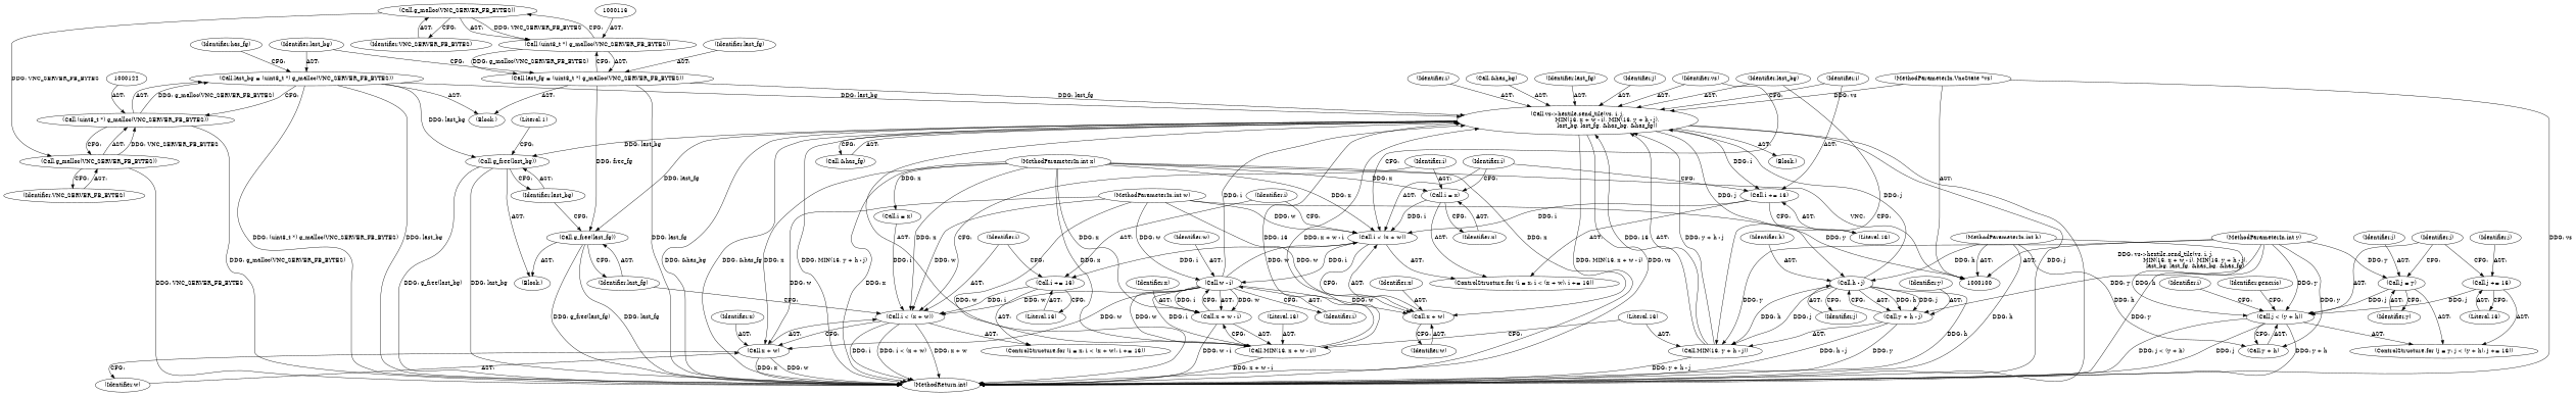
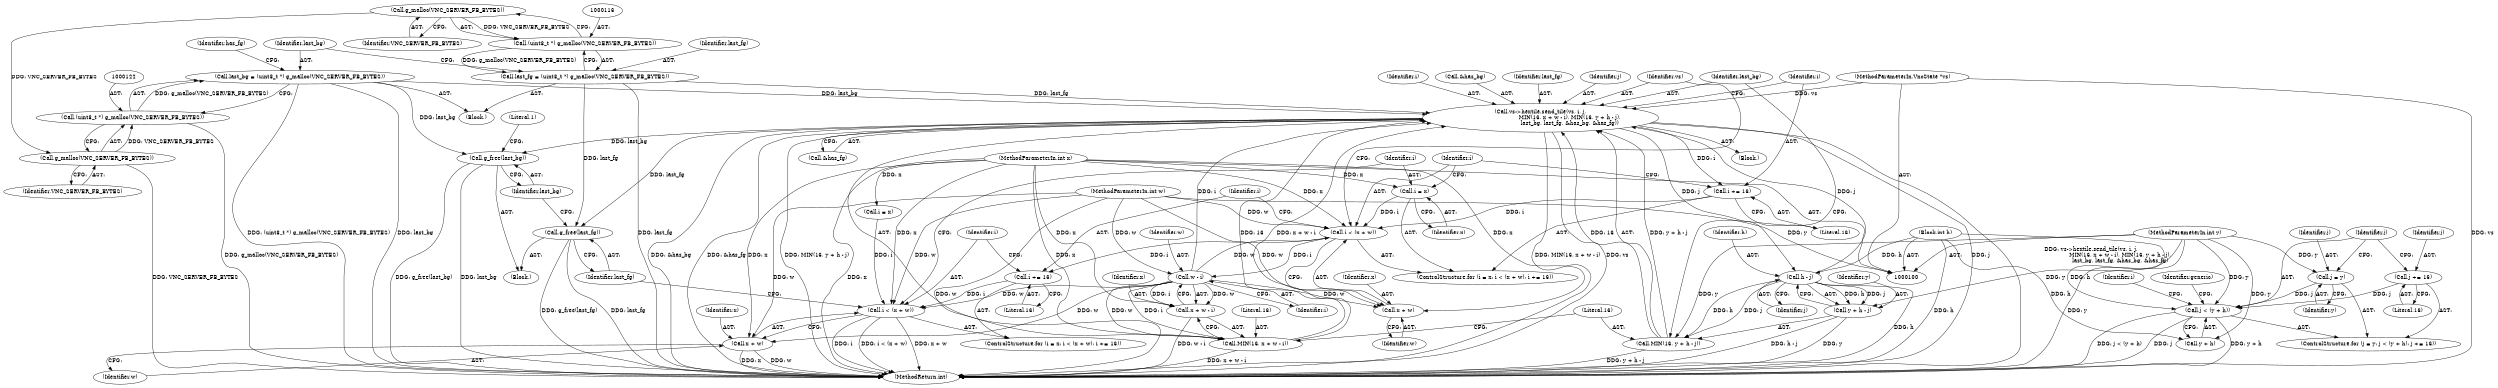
  digraph {
    n1 [label="(Call,vs->hextile.send_tile(vs, i, j,\n                                  MIN(16, x + w - i), MIN(16, y + h - j),\n                                  last_bg, last_fg, &has_bg, &has_fg))"]
    n2 [label="(Call,i += 16)"]
    n3 [label="(Call,h - j)"]
    n4 [label="(Call,g_free(last_fg))"]
    n5 [label="(Call,g_free(last_bg))"]
    n6 [label="(Block,)"]
    n7 [label="(Call,&has_fg)"]
    n8 [label="(MethodReturn,int)"]
    n9 [label="(Call,i < (x + w))"]
    n10 [label="(ControlStructure,for (i = x; i < (x + w); i += 16))"]
    n11 [label="(Literal,16)"]
    n12 [label="(Call,MIN(16, y + h - j))"]
    n13 [label="(Call,y + h - j)"]
    n14 [label="(Identifier,j)"]
    n15 [label="(Identifier,last_fg)"]
    n16 [label="(Block,)"]
    n17 [label="(Identifier,last_bg)"]
    n18 [label="(MethodParameterIn,VncState *vs)"]
    1000100
    n20 [label="(Call,w - i)"]
    n21 [label="(Call,MIN(16, x + w - i))"]
    n22 [label="(Call,i < (x + w))"]
    n23 [label="(Call,x + w)"]
    n24 [label="(Call,x + w)"]
    n25 [label="(Call,x + w - i)"]
    n26 [label="(Identifier,i)"]
    n27 [label="(Call,i += 16)"]
    n28 [label="(ControlStructure,for (i = x; i < (x + w); i += 16))"]
    n29 [label="(Identifier,w)"]
    n30 [label="(Identifier,w)"]
    n31 [label="(MethodParameterIn,int w)"]
    n32 [label="(Literal,16)"]
-   n33 [label="(MethodParameterIn,int h)"]
+   n33 [label="(Block,int h)"]
    n34 [label="(Call,j < (y + h))"]
    n35 [label="(Call,y + h)"]
    n36 [label="(ControlStructure,for (j = y; j < (y + h); j += 16))"]
    n37 [label="(Call,j = y)"]
    n38 [label="(Identifier,y)"]
    n39 [label="(MethodParameterIn,int y)"]
    n40 [label="(Call,j += 16)"]
    n41 [label="(Literal,16)"]
    n42 [label="(MethodParameterIn,int x)"]
    n43 [label="(Call,i = x)"]
    n44 [label="(Call,i = x)"]
    n45 [label="(Identifier,x)"]
    n46 [label="(Call,last_bg = (uint8_t *) g_malloc(VNC_SERVER_FB_BYTES))"]
    n47 [label="(Call,(uint8_t *) g_malloc(VNC_SERVER_FB_BYTES))"]
    n48 [label="(Block,)"]
    n49 [label="(Call,g_malloc(VNC_SERVER_FB_BYTES))"]
    n50 [label="(Identifier,VNC_SERVER_FB_BYTES)"]
    n51 [label="(Call,g_malloc(VNC_SERVER_FB_BYTES))"]
    n52 [label="(Call,(uint8_t *) g_malloc(VNC_SERVER_FB_BYTES))"]
    n53 [label="(Identifier,VNC_SERVER_FB_BYTES)"]
    n54 [label="(Call,last_fg = (uint8_t *) g_malloc(VNC_SERVER_FB_BYTES))"]
    n55 [label="(Identifier,i)"]
    n56 [label="(Identifier,last_fg)"]
    n57 [label="(Identifier,x)"]
    n58 [label="(Literal,1)"]
    n59 [label="(Identifier,i)"]
    n60 [label="(Literal,16)"]
    n61 [label="(Identifier,j)"]
    n62 [label="(Identifier,last_bg)"]
    n63 [label="(Identifier,last_bg)"]
    n64 [label="(Identifier,i)"]
    n65 [label="(Identifier,i)"]
    n66 [label="(Identifier,y)"]
    n67 [label="(Identifier,w)"]
    n68 [label="(Identifier,has_fg)"]
    n69 [label="(Call,&has_bg)"]
    n70 [label="(Identifier,x)"]
    n71 [label="(Identifier,vs)"]
    n72 [label="(Identifier,j)"]
    n73 [label="(Identifier,i)"]
    n74 [label="(Identifier,i)"]
    n75 [label="(Identifier,i)"]
    n76 [label="(Identifier,j)"]
    n77 [label="(Identifier,x)"]
    n78 [label="(Identifier,last_fg)"]
    n79 [label="(Identifier,j)"]
    n80 [label="(Identifier,generic)"]
    n81 [label="(Identifier,h)"]
    n82 [label="(Literal,16)"]
    1000122
    1000116
    n1 -> n2 [label="DDG: i"]
    n1 -> n3 [label="DDG: j"]
    n1 -> n4 [label="DDG: last_fg"]
    n1 -> n5 [label="DDG: last_bg"]
    n1 -> n6 [label="AST: "]
    n1 -> n7 [label="CFG: "]
    n1 -> n8 [label="DDG: j"]
    n1 -> n8 [label="DDG: vs->hextile.send_tile(vs, i, j,\n                                  MIN(16, x + w - i), MIN(16, y + h - j),\n                                  last_bg, last_fg, &has_bg, &has_fg)"]
    n1 -> n8 [label="DDG: &has_bg"]
    n1 -> n8 [label="DDG: &has_fg"]
    n1 -> n8 [label="DDG: MIN(16, y + h - j)"]
    n1 -> n8 [label="DDG: MIN(16, x + w - i)"]
    n1 -> n8 [label="DDG: vs"]
    n2 -> n9 [label="DDG: i"]
    n2 -> n10 [label="AST: "]
    n2 -> n11 [label="CFG: "]
    n3 -> n1 [label="DDG: j"]
    n3 -> n8 [label="DDG: h"]
    n3 -> n12 [label="DDG: h"]
    n3 -> n12 [label="DDG: j"]
    n3 -> n13 [label="AST: "]
    n3 -> n13 [label="DDG: h"]
    n3 -> n13 [label="DDG: j"]
    n3 -> n14 [label="CFG: "]
    n4 -> n8 [label="DDG: last_fg"]
    n4 -> n8 [label="DDG: g_free(last_fg)"]
    n4 -> n15 [label="CFG: "]
    n4 -> n16 [label="AST: "]
    n5 -> n8 [label="DDG: g_free(last_bg)"]
    n5 -> n8 [label="DDG: last_bg"]
    n5 -> n16 [label="AST: "]
    n5 -> n17 [label="CFG: "]
    n7 -> n1 [label="AST: "]
    n9 -> n10 [label="AST: "]
    n9 -> n20 [label="DDG: i"]
    n9 -> n24 [label="CFG: "]
    n9 -> n27 [label="DDG: i"]
    n11 -> n2 [label="AST: "]
    n12 -> n1 [label="AST: "]
    n12 -> n1 [label="DDG: 16"]
    n12 -> n1 [label="DDG: y + h - j"]
    n12 -> n8 [label="DDG: y + h - j"]
    n13 -> n3 [label="CFG: "]
    n13 -> n8 [label="DDG: h - j"]
    n13 -> n8 [label="DDG: y"]
    n13 -> n12 [label="AST: "]
    n14 -> n3 [label="AST: "]
    n15 -> n4 [label="AST: "]
    n15 -> n22 [label="CFG: "]
    n17 -> n4 [label="CFG: "]
    n17 -> n5 [label="AST: "]
    n18 -> n1 [label="DDG: vs"]
    n18 -> n8 [label="DDG: vs"]
    n18 -> 1000100 [label="AST: "]
    n20 -> n1 [label="DDG: i"]
    n20 -> n9 [label="DDG: w"]
    n20 -> n21 [label="DDG: w"]
    n20 -> n21 [label="DDG: i"]
    n20 -> n22 [label="DDG: w"]
    n20 -> n23 [label="DDG: w"]
    n20 -> n24 [label="DDG: w"]
    n20 -> n25 [label="AST: "]
    n20 -> n25 [label="DDG: w"]
    n20 -> n25 [label="DDG: i"]
    n20 -> n26 [label="CFG: "]
    n21 -> n1 [label="AST: "]
    n21 -> n1 [label="DDG: 16"]
    n21 -> n1 [label="DDG: x + w - i"]
    n21 -> n8 [label="DDG: x + w - i"]
    n21 -> n25 [label="CFG: "]
    n22 -> n8 [label="DDG: x + w"]
    n22 -> n8 [label="DDG: i"]
    n22 -> n8 [label="DDG: i < (x + w)"]
    n22 -> n23 [label="CFG: "]
    n22 -> n28 [label="AST: "]
    n23 -> n8 [label="DDG: w"]
    n23 -> n8 [label="DDG: x"]
    n23 -> n22 [label="AST: "]
    n23 -> n29 [label="CFG: "]
    n24 -> n9 [label="AST: "]
    n24 -> n30 [label="CFG: "]
    n25 -> n8 [label="DDG: w - i"]
    n25 -> n20 [label="CFG: "]
    n25 -> n21 [label="AST: "]
    n26 -> n20 [label="AST: "]
    n27 -> n22 [label="DDG: i"]
    n27 -> n28 [label="AST: "]
    n27 -> n32 [label="CFG: "]
    n29 -> n23 [label="AST: "]
    n30 -> n24 [label="AST: "]
    n31 -> n8 [label="DDG: w"]
    n31 -> n9 [label="DDG: w"]
    n31 -> 1000100 [label="DDG: y"]
    n31 -> n20 [label="DDG: w"]
    n31 -> n22 [label="DDG: w"]
    n31 -> n23 [label="DDG: w"]
    n31 -> n24 [label="DDG: w"]
    n32 -> n27 [label="AST: "]
    n33 -> n3 [label="DDG: h"]
    n33 -> n8 [label="DDG: h"]
    n33 -> 1000100 [label="AST: "]
    n33 -> n34 [label="DDG: h"]
    n33 -> n35 [label="DDG: h"]
    n34 -> n8 [label="DDG: y + h"]
    n34 -> n8 [label="DDG: j < (y + h)"]
    n34 -> n8 [label="DDG: j"]
    n34 -> n35 [label="CFG: "]
    n34 -> n36 [label="AST: "]
    n35 -> n34 [label="AST: "]
    n37 -> n34 [label="DDG: j"]
    n37 -> n36 [label="AST: "]
    n37 -> n38 [label="CFG: "]
    n38 -> n37 [label="AST: "]
    n39 -> n8 [label="DDG: y"]
    n39 -> n12 [label="DDG: y"]
    n39 -> n13 [label="DDG: y"]
    n39 -> 1000100 [label="AST: "]
    n39 -> n34 [label="DDG: y"]
    n39 -> n35 [label="DDG: y"]
    n39 -> n37 [label="DDG: y"]
    n40 -> n34 [label="DDG: j"]
    n40 -> n36 [label="AST: "]
    n40 -> n41 [label="CFG: "]
    n41 -> n40 [label="AST: "]
    n42 -> n8 [label="DDG: x"]
    n42 -> n9 [label="DDG: x"]
-   n42 -> 1000100 [label="VNC: "]
+   n42 -> 1000100 [label="AST: "]
    n42 -> n21 [label="DDG: x"]
    n42 -> n22 [label="DDG: x"]
    n42 -> n23 [label="DDG: x"]
    n42 -> n24 [label="DDG: x"]
    n42 -> n25 [label="DDG: x"]
    n42 -> n43 [label="DDG: x"]
    n42 -> n44 [label="DDG: x"]
    n43 -> n9 [label="DDG: i"]
    n43 -> n10 [label="AST: "]
    n43 -> n45 [label="CFG: "]
    n44 -> n22 [label="DDG: i"]
    n45 -> n43 [label="AST: "]
    n46 -> n1 [label="DDG: last_bg"]
    n46 -> n5 [label="DDG: last_bg"]
    n46 -> n8 [label="DDG: (uint8_t *) g_malloc(VNC_SERVER_FB_BYTES)"]
    n46 -> n8 [label="DDG: last_bg"]
    n46 -> n47 [label="CFG: "]
    n46 -> n48 [label="AST: "]
    n47 -> n8 [label="DDG: g_malloc(VNC_SERVER_FB_BYTES)"]
    n47 -> n46 [label="AST: "]
    n47 -> n46 [label="DDG: g_malloc(VNC_SERVER_FB_BYTES)"]
    n47 -> n49 [label="CFG: "]
    n49 -> n8 [label="DDG: VNC_SERVER_FB_BYTES"]
    n49 -> n47 [label="AST: "]
    n49 -> n47 [label="DDG: VNC_SERVER_FB_BYTES"]
    n49 -> n50 [label="CFG: "]
    n50 -> n49 [label="AST: "]
    n51 -> n49 [label="DDG: VNC_SERVER_FB_BYTES"]
    n51 -> n52 [label="AST: "]
    n51 -> n52 [label="DDG: VNC_SERVER_FB_BYTES"]
    n51 -> n53 [label="CFG: "]
    n52 -> n51 [label="CFG: "]
    n52 -> n54 [label="AST: "]
    n52 -> n54 [label="DDG: g_malloc(VNC_SERVER_FB_BYTES)"]
    n53 -> n51 [label="AST: "]
    n54 -> n1 [label="DDG: last_fg"]
-   n54 -> n4 [label="DDG: free_fg"]
+   n54 -> n4 [label="DDG: last_fg"]
    n54 -> n8 [label="DDG: last_fg"]
    n54 -> n48 [label="AST: "]
    n54 -> n52 [label="CFG: "]
    n55 -> n2 [label="CFG: "]
    n55 -> n9 [label="AST: "]
    n55 -> n43 [label="CFG: "]
    n56 -> n54 [label="AST: "]
    n57 -> n23 [label="AST: "]
    n58 -> n5 [label="CFG: "]
    n59 -> n1 [label="CFG: "]
    n59 -> n2 [label="AST: "]
    n60 -> n21 [label="AST: "]
    n61 -> n40 [label="AST: "]
    n62 -> n46 [label="AST: "]
    n62 -> n54 [label="CFG: "]
    n63 -> n1 [label="AST: "]
    n63 -> n12 [label="CFG: "]
    n64 -> n34 [label="CFG: "]
    n65 -> n1 [label="AST: "]
    n66 -> n13 [label="AST: "]
    n67 -> n20 [label="AST: "]
    n68 -> n46 [label="CFG: "]
    n69 -> n1 [label="AST: "]
    n70 -> n25 [label="AST: "]
    n71 -> n1 [label="AST: "]
    n71 -> n9 [label="CFG: "]
    n72 -> n34 [label="AST: "]
    n72 -> n37 [label="CFG: "]
    n72 -> n40 [label="CFG: "]
    n73 -> n22 [label="CFG: "]
    n73 -> n43 [label="AST: "]
    n74 -> n22 [label="AST: "]
    n74 -> n27 [label="CFG: "]
    n75 -> n9 [label="CFG: "]
    n75 -> n27 [label="AST: "]
    n76 -> n37 [label="AST: "]
    n77 -> n24 [label="AST: "]
    n78 -> n1 [label="AST: "]
    n79 -> n1 [label="AST: "]
    n80 -> n34 [label="CFG: "]
    n81 -> n3 [label="AST: "]
    n82 -> n12 [label="AST: "]
    n82 -> n21 [label="CFG: "]
    1000122 -> n47 [label="AST: "]
    1000116 -> n52 [label="AST: "]
  }
